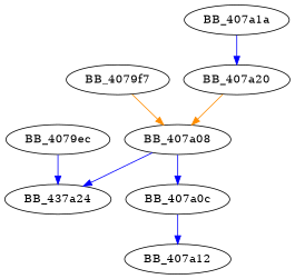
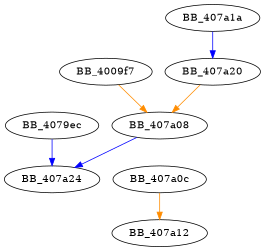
  digraph {
    fontname="DejaVu Serif"
    node [fontname="DejaVu Serif"]
    edge [color=blue fontname="DejaVu Serif"]
    BB_4079ec
-   BB_407a24 [label=BB_437a24]
-   BB_4079f7
+   BB_407a24
+   BB_4079f7 [label=BB_4009f7]
    BB_407a08
    BB_407a0c
    BB_407a12
    BB_407a1a
    BB_407a20
    BB_4079ec -> BB_407a24
    BB_4079f7 -> BB_407a08 [color=darkorange]
    BB_407a08 -> BB_407a24
-   BB_407a08 -> BB_407a0c
-   BB_407a0c -> BB_407a12
+   BB_407a0c -> BB_407a12 [color=darkorange]
    BB_407a1a -> BB_407a20
    BB_407a20 -> BB_407a08 [color=darkorange]
  }
